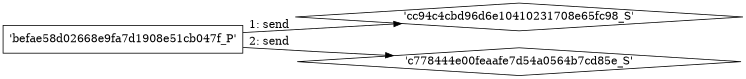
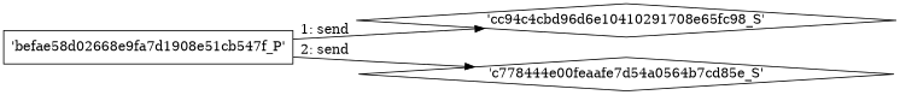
  digraph {
    engine=neato
    fixedsize=false
    fontsize=10
    nodesep=0.3
    rankdir=LR
    ranksep=0
    splines=true
    node [node_type=Socket shape=diamond]
-   "'befae58d02668e9fa7d1908e51cb047f_P'" [node_type=Process shape=box]
-   "'cc94c4cbd96d6e10410231708e65fc98_S'"
+   "'befae58d02668e9fa7d1908e51cb047f_P'" [node_type=Process shape=box label="'befae58d02668e9fa7d1908e51cb547f_P'"]
+   "'cc94c4cbd96d6e10410231708e65fc98_S'" [label="'cc94c4cbd96d6e10410291708e65fc98_S'"]
    "'c778444e00feaafe7d54a0564b7cd85e_S'"
    "'befae58d02668e9fa7d1908e51cb047f_P'" -> "'cc94c4cbd96d6e10410231708e65fc98_S'" [label="1: send"]
    "'befae58d02668e9fa7d1908e51cb047f_P'" -> "'c778444e00feaafe7d54a0564b7cd85e_S'" [label="2: send"]
  }
